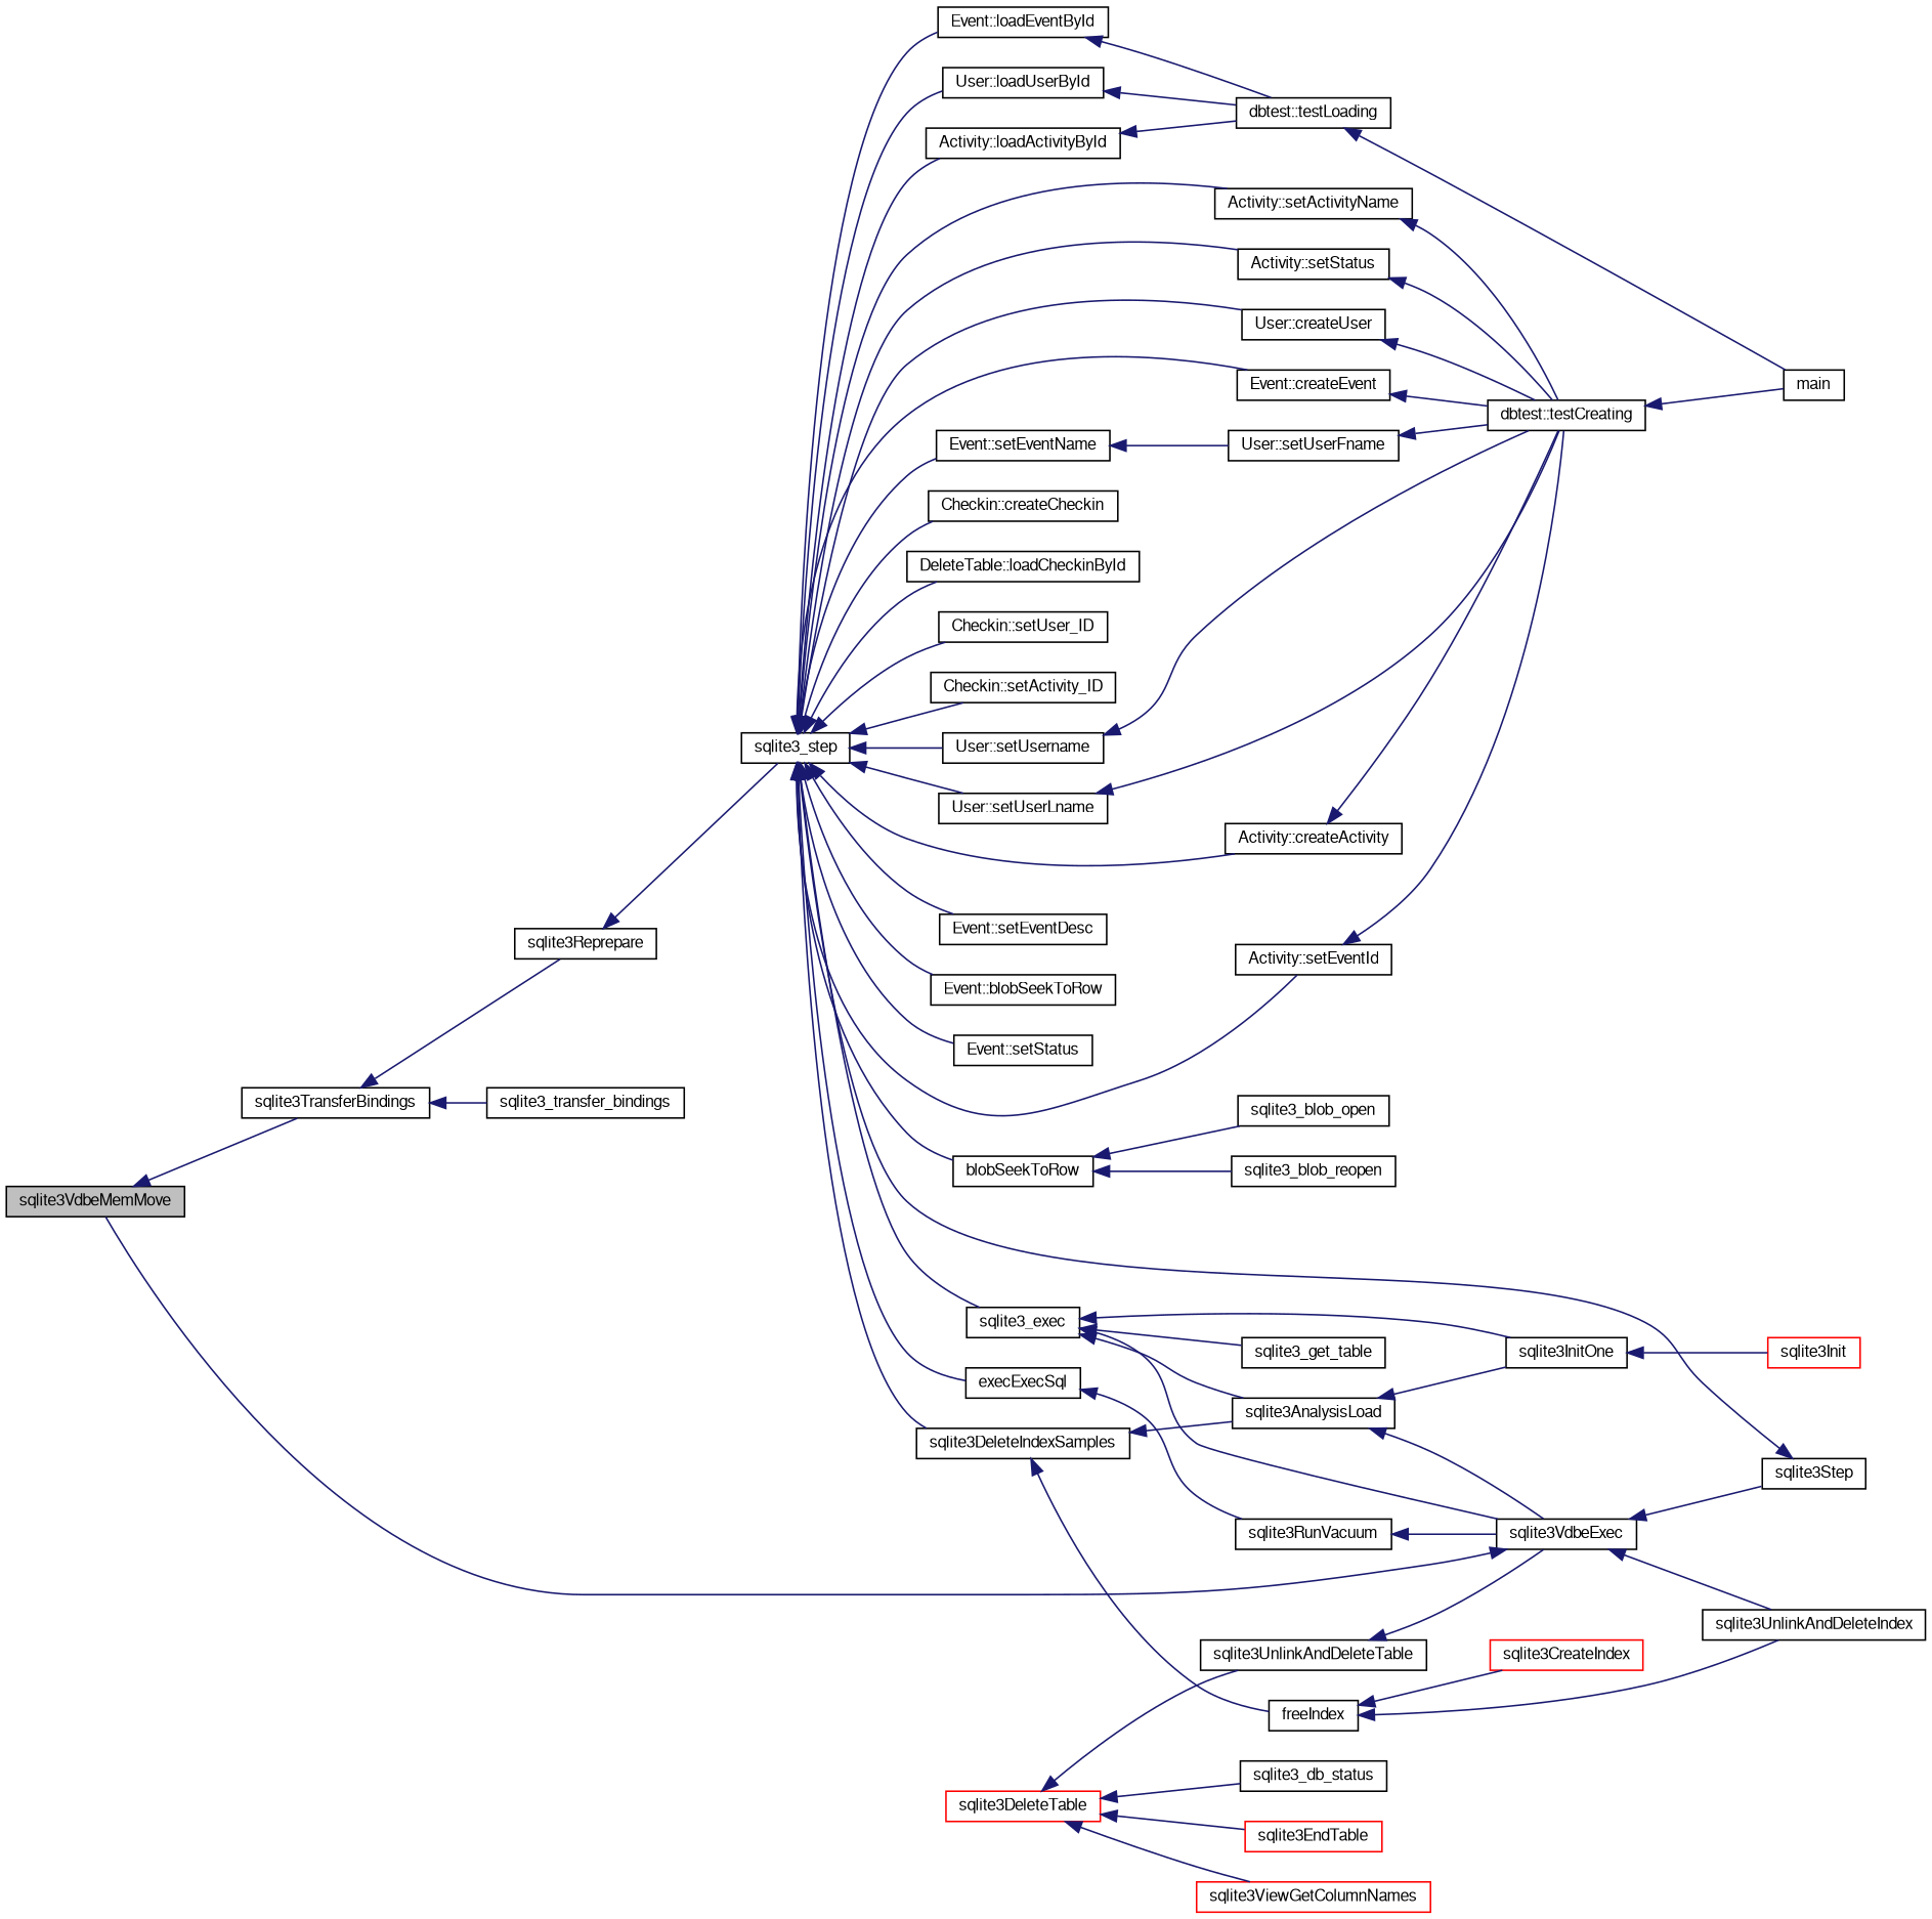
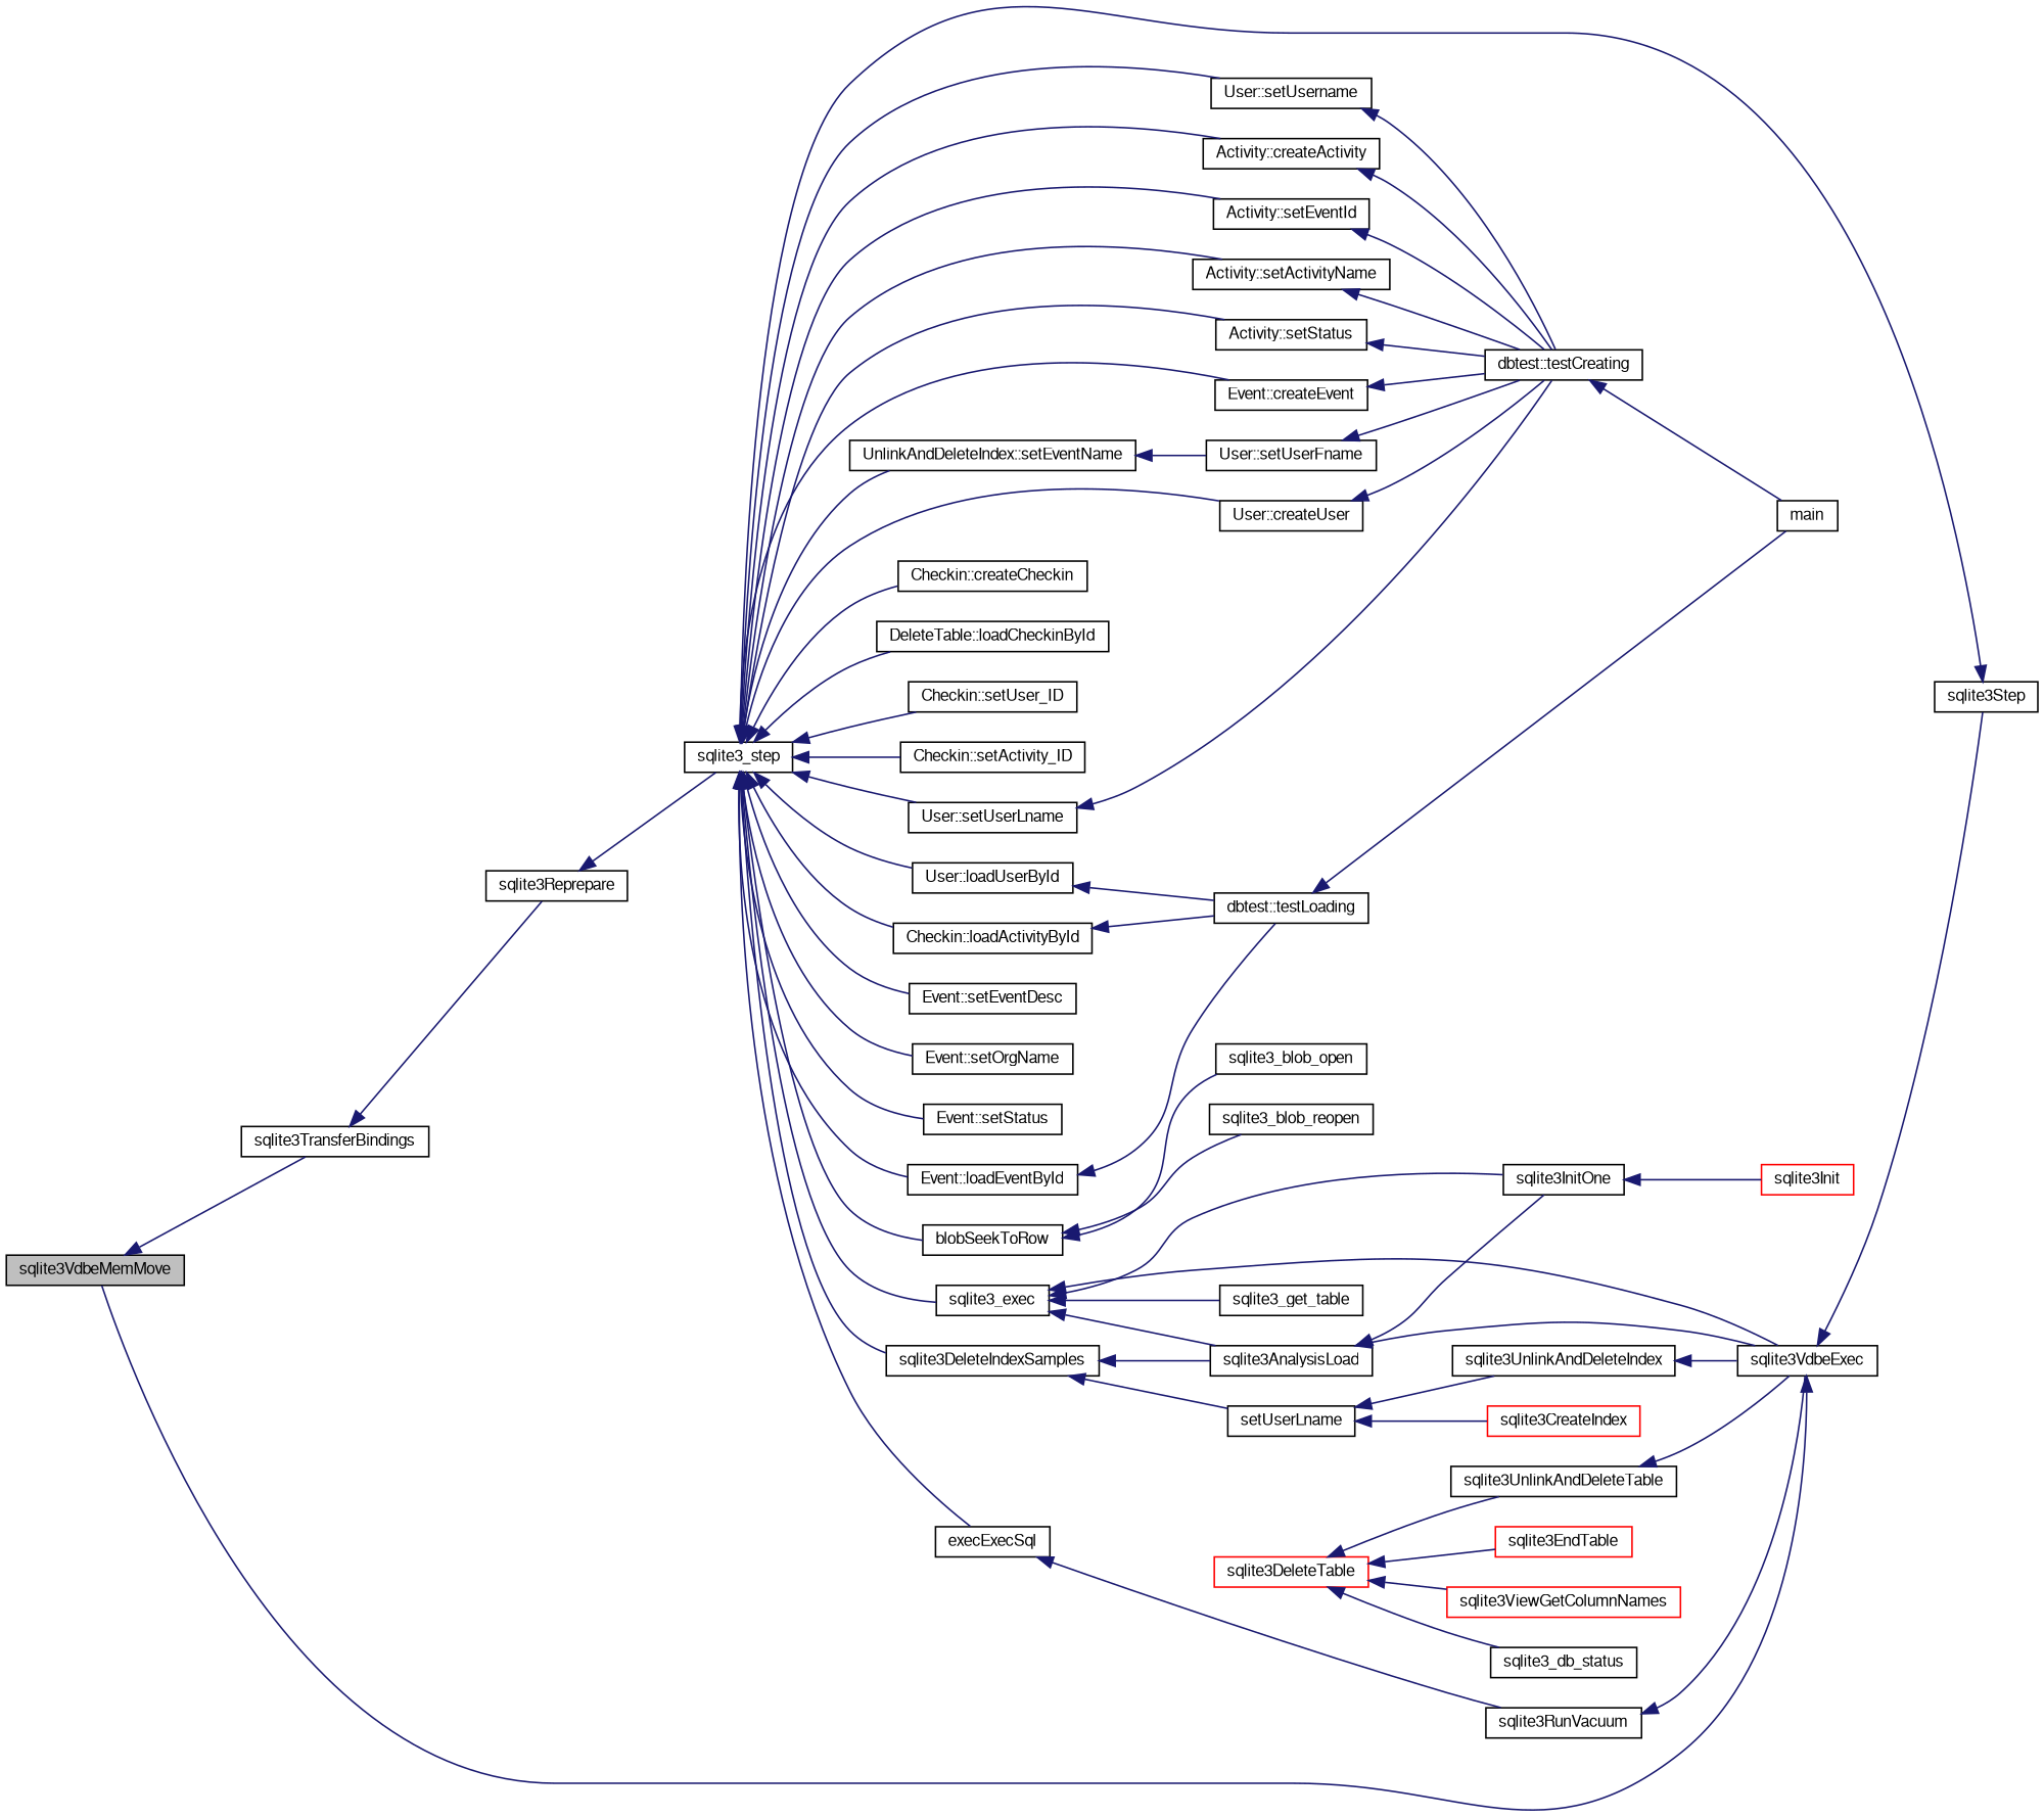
  digraph {
    rankdir=LR
    node [color=black fillcolor=white fontname=FreeSans fontsize=10 shape=record style=filled]
    edge [color=midnightblue dir=back fontname=FreeSans fontsize=10 labelfontname=FreeSans labelfontsize=10 style=solid]
    n1 [fillcolor=grey75 fontcolor=black height=0.2 label=sqlite3VdbeMemMove width=0.4]
    n2 [height=0.2 label=sqlite3TransferBindings width=0.4]
-   n3 [height=0.2 label=sqlite3_transfer_bindings width=0.4]
    n4 [height=0.2 label=sqlite3Reprepare width=0.4]
    n5 [height=0.2 label=sqlite3VdbeExec width=0.4]
    n6 [height=0.2 label=sqlite3Step width=0.4]
    n7 [height=0.2 label=sqlite3_step width=0.4]
    n8 [height=0.2 label="Activity::createActivity" width=0.4]
-   n9 [height=0.2 label="Activity::loadActivityById" width=0.4]
+   n9 [height=0.2 label="Checkin::loadActivityById" width=0.4]
    n10 [height=0.2 label="Activity::setEventId" width=0.4]
    n11 [height=0.2 label="Activity::setActivityName" width=0.4]
    n12 [height=0.2 label="Activity::setStatus" width=0.4]
    n13 [height=0.2 label="Checkin::createCheckin" width=0.4]
    n14 [height=0.2 label="DeleteTable::loadCheckinById" width=0.4]
    n15 [height=0.2 label="Checkin::setUser_ID" width=0.4]
    n16 [height=0.2 label="Checkin::setActivity_ID" width=0.4]
    n17 [height=0.2 label="Event::createEvent" width=0.4]
    n18 [height=0.2 label="Event::loadEventById" width=0.4]
-   n19 [height=0.2 label="Event::setEventName" width=0.4]
+   n19 [height=0.2 label="UnlinkAndDeleteIndex::setEventName" width=0.4]
    n20 [height=0.2 label="Event::setEventDesc" width=0.4]
-   n21 [height=0.2 label="Event::blobSeekToRow" width=0.4]
+   n21 [height=0.2 label="Event::setOrgName" width=0.4]
    n22 [height=0.2 label="Event::setStatus" width=0.4]
    n23 [height=0.2 label=blobSeekToRow width=0.4]
    n24 [height=0.2 label=sqlite3DeleteIndexSamples width=0.4]
    n25 [height=0.2 label=sqlite3_exec width=0.4]
    n26 [height=0.2 label=execExecSql width=0.4]
    n27 [height=0.2 label="User::createUser" width=0.4]
    n28 [height=0.2 label="User::loadUserById" width=0.4]
    n29 [height=0.2 label="User::setUsername" width=0.4]
    n30 [height=0.2 label="User::setUserLname" width=0.4]
    n31 [height=0.2 label="dbtest::testCreating" width=0.4]
    n32 [height=0.2 label="dbtest::testLoading" width=0.4]
    n33 [height=0.2 label="User::setUserFname" width=0.4]
    n34 [height=0.2 label=sqlite3_blob_open width=0.4]
    n35 [height=0.2 label=sqlite3_blob_reopen width=0.4]
    n36 [height=0.2 label=sqlite3AnalysisLoad width=0.4]
-   n37 [height=0.2 label=freeIndex width=0.4]
+   n37 [height=0.2 label=setUserLname width=0.4]
    n38 [height=0.2 label=sqlite3InitOne width=0.4]
    n39 [height=0.2 label=sqlite3_get_table width=0.4]
    n40 [height=0.2 label=sqlite3RunVacuum width=0.4]
    n41 [height=0.2 label=main width=0.4]
    n42 [height=0.2 label=sqlite3UnlinkAndDeleteIndex width=0.4]
    n43 [color=red height=0.2 label=sqlite3CreateIndex width=0.4]
    n44 [color=red height=0.2 label=sqlite3Init width=0.4]
    n45 [color=red height=0.2 label=sqlite3DeleteTable width=0.4]
    n46 [height=0.2 label=sqlite3_db_status width=0.4]
    n47 [height=0.2 label=sqlite3UnlinkAndDeleteTable width=0.4]
    n48 [color=red height=0.2 label=sqlite3EndTable width=0.4]
    n49 [color=red height=0.2 label=sqlite3ViewGetColumnNames width=0.4]
    n1 -> n2
-   n2 -> n3
    n2 -> n4
    n4 -> n7
    n5 -> n1
    n5 -> n6
    n6 -> n7
    n7 -> n8
    n7 -> n9
    n7 -> n10
    n7 -> n11
    n7 -> n12
    n7 -> n13
    n7 -> n14
    n7 -> n15
    n7 -> n16
    n7 -> n17
    n7 -> n18
    n7 -> n19
    n7 -> n20
    n7 -> n21
    n7 -> n22
    n7 -> n23
    n7 -> n24
    n7 -> n25
    n7 -> n26
    n7 -> n27
    n7 -> n28
    n7 -> n29
    n7 -> n30
    n8 -> n31
    n9 -> n32
    n10 -> n31
    n11 -> n31
    n12 -> n31
    n17 -> n31
    n18 -> n32
    n19 -> n33
    n23 -> n34
    n23 -> n35
    n24 -> n36
    n24 -> n37
    n25 -> n5
    n25 -> n36
    n25 -> n38
    n25 -> n39
    n26 -> n40
    n27 -> n31
    n28 -> n32
    n29 -> n31
    n30 -> n31
    n31 -> n41
    n32 -> n41
    n33 -> n31
    n36 -> n5
    n36 -> n38
    n37 -> n42
    n37 -> n43
    n38 -> n44
    n40 -> n5
-   n5 -> n42
+   n42 -> n5
    n45 -> n46
    n45 -> n47
    n45 -> n48
    n45 -> n49
    n47 -> n5
  }
